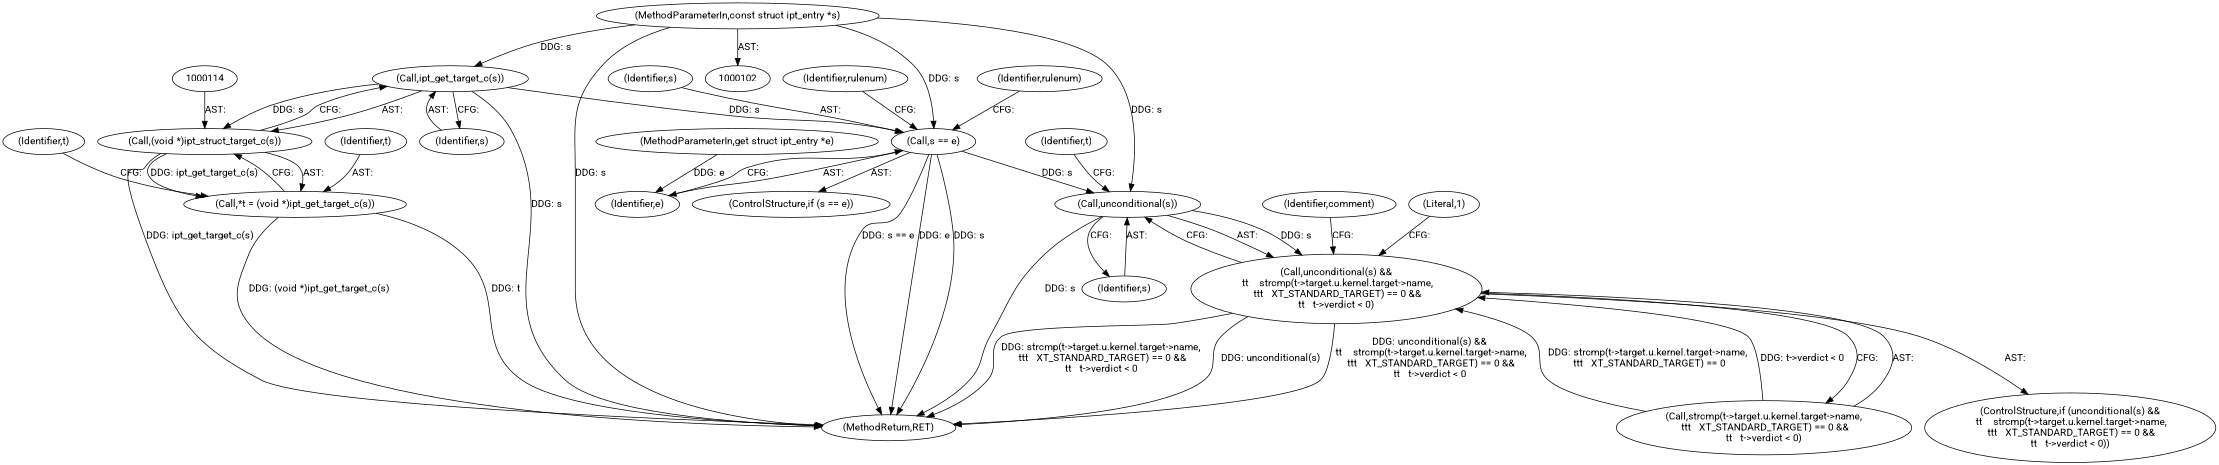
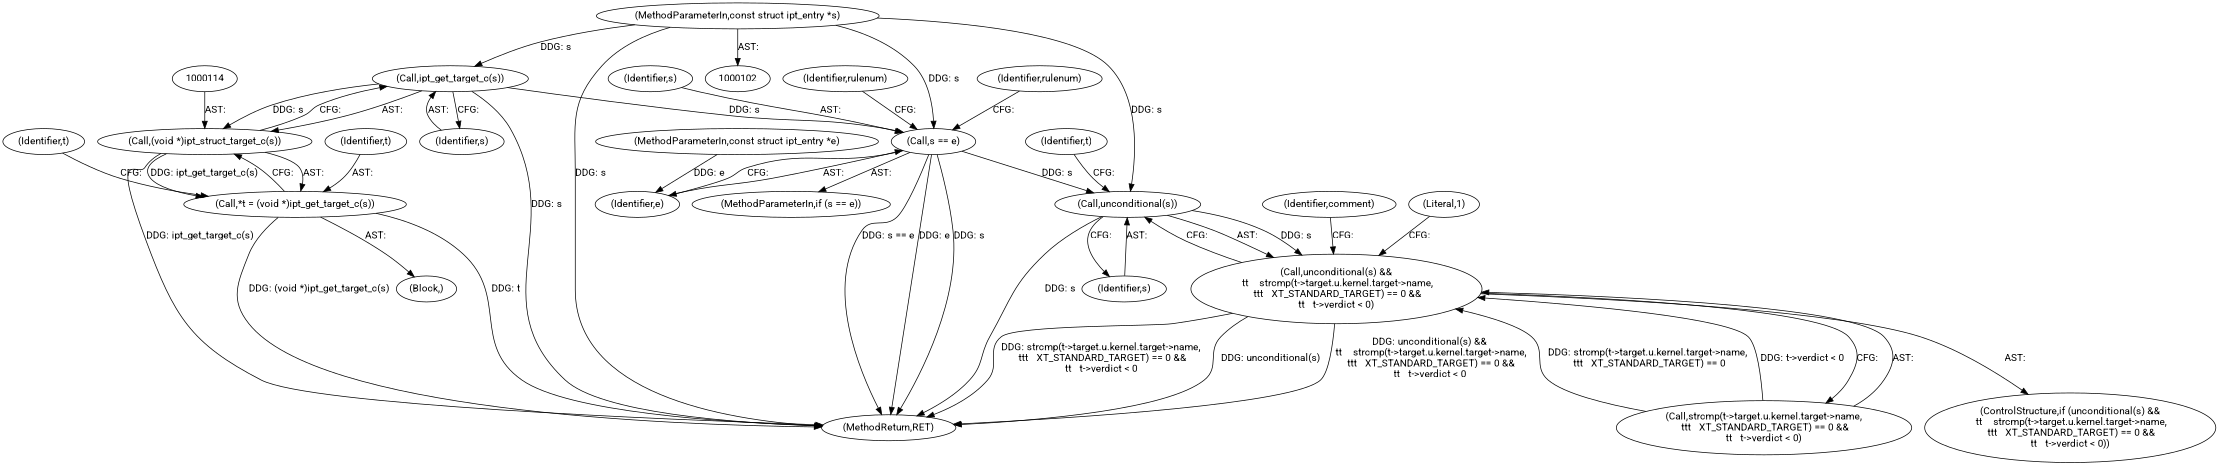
  digraph {
    fontname=Roboto
    node [fontname=Roboto]
    edge [fontname=Roboto]
    n1 [label="(MethodParameterIn,const struct ipt_entry *s)"]
    n2 [label="(Call,ipt_get_target_c(s))"]
    n3 [label="(Call,s == e)"]
    n4 [label="(Call,unconditional(s))"]
    n5 [label="(MethodReturn,RET)"]
    1000102
    n7 [label="(Call,(void *)ipt_struct_target_c(s))"]
    n8 [label="(Identifier,s)"]
-   n9 [label="(ControlStructure,if (s == e))"]
+   n9 [label="(MethodParameterIn,if (s == e))"]
    n10 [label="(Identifier,e)"]
    n11 [label="(Call,unconditional(s) &&\n \t\t    strcmp(t->target.u.kernel.target->name,\n \t\t\t   XT_STANDARD_TARGET) == 0 &&\n\t\t   t->verdict < 0)"]
    n12 [label="(Identifier,s)"]
    n13 [label="(Call,*t = (void *)ipt_get_target_c(s))"]
+   n14 [label="(Block,)"]
    n15 [label="(Call,strcmp(t->target.u.kernel.target->name,\n \t\t\t   XT_STANDARD_TARGET) == 0 &&\n\t\t   t->verdict < 0)"]
    n16 [label="(ControlStructure,if (unconditional(s) &&\n \t\t    strcmp(t->target.u.kernel.target->name,\n \t\t\t   XT_STANDARD_TARGET) == 0 &&\n\t\t   t->verdict < 0))"]
-   n17 [label="(MethodParameterIn,get struct ipt_entry *e)"]
+   n17 [label="(MethodParameterIn,const struct ipt_entry *e)"]
    n18 [label="(Identifier,t)"]
    n19 [label="(Identifier,rulenum)"]
    n20 [label="(Identifier,t)"]
    n21 [label="(Identifier,t)"]
    n22 [label="(Identifier,comment)"]
    n23 [label="(Identifier,s)"]
    n24 [label="(Literal,1)"]
    n25 [label="(Identifier,rulenum)"]
    1000114
    n1 -> n2 [label="DDG: s"]
    n1 -> n3 [label="DDG: s"]
    n1 -> n4 [label="DDG: s"]
    n1 -> n5 [label="DDG: s"]
    n1 -> 1000102 [label="AST: "]
    n2 -> n3 [label="DDG: s"]
    n2 -> n5 [label="DDG: s"]
    n2 -> n7 [label="AST: "]
    n2 -> n7 [label="DDG: s"]
    n2 -> n8 [label="CFG: "]
    n3 -> n4 [label="DDG: s"]
    n3 -> n5 [label="DDG: e"]
    n3 -> n5 [label="DDG: s"]
    n3 -> n5 [label="DDG: s == e"]
    n3 -> n9 [label="AST: "]
    n3 -> n10 [label="CFG: "]
    n4 -> n5 [label="DDG: s"]
    n4 -> n11 [label="AST: "]
    n4 -> n11 [label="DDG: s"]
    n4 -> n12 [label="CFG: "]
    n7 -> n2 [label="CFG: "]
    n7 -> n5 [label="DDG: ipt_get_target_c(s)"]
    n7 -> n13 [label="AST: "]
    n7 -> n13 [label="DDG: ipt_get_target_c(s)"]
    n8 -> n2 [label="AST: "]
    n10 -> n3 [label="AST: "]
    n11 -> n4 [label="CFG: "]
    n11 -> n5 [label="DDG: unconditional(s)"]
    n11 -> n5 [label="DDG: unconditional(s) &&\n \t\t    strcmp(t->target.u.kernel.target->name,\n \t\t\t   XT_STANDARD_TARGET) == 0 &&\n\t\t   t->verdict < 0"]
    n11 -> n5 [label="DDG: strcmp(t->target.u.kernel.target->name,\n \t\t\t   XT_STANDARD_TARGET) == 0 &&\n\t\t   t->verdict < 0"]
    n11 -> n15 [label="CFG: "]
    n11 -> n16 [label="AST: "]
    n12 -> n4 [label="AST: "]
    n13 -> n5 [label="DDG: t"]
    n13 -> n5 [label="DDG: (void *)ipt_get_target_c(s)"]
    n13 -> n7 [label="CFG: "]
+   n13 -> n14 [label="AST: "]
    n15 -> n11 [label="AST: "]
    n15 -> n11 [label="DDG: strcmp(t->target.u.kernel.target->name,\n \t\t\t   XT_STANDARD_TARGET) == 0"]
    n15 -> n11 [label="DDG: t->verdict < 0"]
    n17 -> n10 [label="DDG: e"]
    n18 -> n13 [label="CFG: "]
    n19 -> n3 [label="CFG: "]
    n20 -> n4 [label="CFG: "]
    n21 -> n13 [label="AST: "]
    n22 -> n11 [label="CFG: "]
    n23 -> n3 [label="AST: "]
    n24 -> n11 [label="CFG: "]
    n25 -> n3 [label="CFG: "]
    1000114 -> n7 [label="AST: "]
  }
